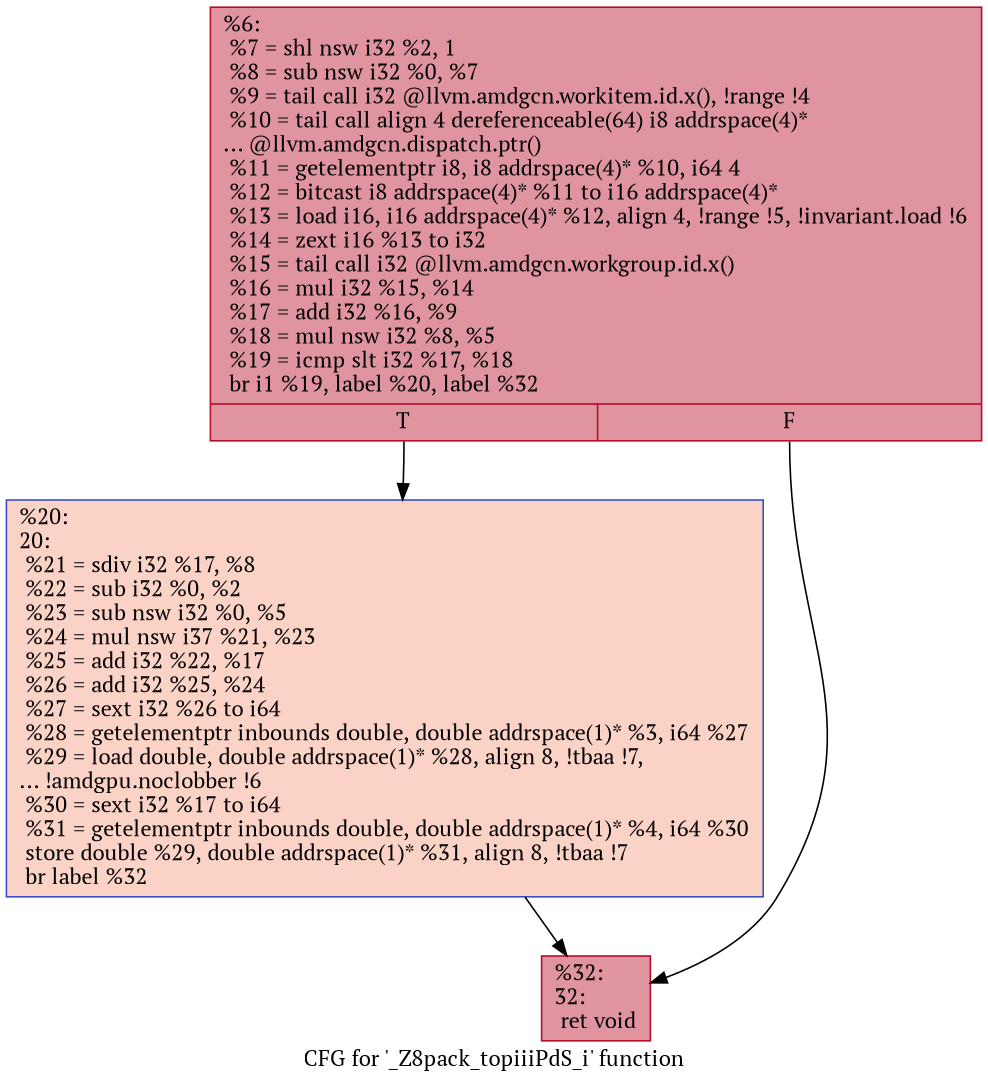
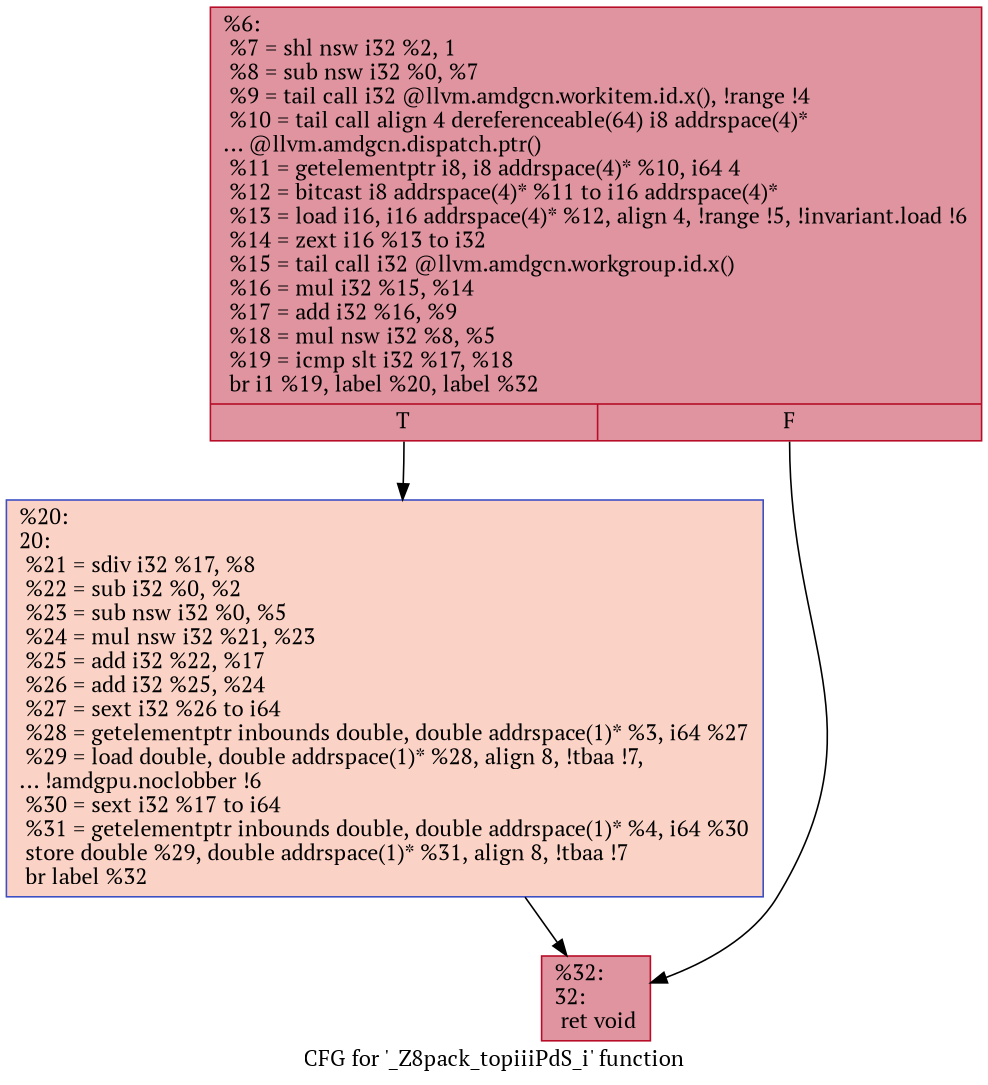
  digraph {
    label="CFG for '_Z8pack_topiiiPdS_i' function"
    fontname="PT Serif"
    node [color="#b70d28ff" fillcolor="#b70d2870" shape=record style=filled fontname="PT Serif"]
    edge [fontname="PT Serif"]
    n1 [label="{%6:\l  %7 = shl nsw i32 %2, 1\l  %8 = sub nsw i32 %0, %7\l  %9 = tail call i32 @llvm.amdgcn.workitem.id.x(), !range !4\l  %10 = tail call align 4 dereferenceable(64) i8 addrspace(4)*\l... @llvm.amdgcn.dispatch.ptr()\l  %11 = getelementptr i8, i8 addrspace(4)* %10, i64 4\l  %12 = bitcast i8 addrspace(4)* %11 to i16 addrspace(4)*\l  %13 = load i16, i16 addrspace(4)* %12, align 4, !range !5, !invariant.load !6\l  %14 = zext i16 %13 to i32\l  %15 = tail call i32 @llvm.amdgcn.workgroup.id.x()\l  %16 = mul i32 %15, %14\l  %17 = add i32 %16, %9\l  %18 = mul nsw i32 %8, %5\l  %19 = icmp slt i32 %17, %18\l  br i1 %19, label %20, label %32\l|{<s0>T|<s1>F}}"]
-   n2 [color="#3d50c3ff" fillcolor="#f59c7d70" label="{%20:\l20:                                               \l  %21 = sdiv i32 %17, %8\l  %22 = sub i32 %0, %2\l  %23 = sub nsw i32 %0, %5\l  %24 = mul nsw i37 %21, %23\l  %25 = add i32 %22, %17\l  %26 = add i32 %25, %24\l  %27 = sext i32 %26 to i64\l  %28 = getelementptr inbounds double, double addrspace(1)* %3, i64 %27\l  %29 = load double, double addrspace(1)* %28, align 8, !tbaa !7,\l... !amdgpu.noclobber !6\l  %30 = sext i32 %17 to i64\l  %31 = getelementptr inbounds double, double addrspace(1)* %4, i64 %30\l  store double %29, double addrspace(1)* %31, align 8, !tbaa !7\l  br label %32\l}"]
+   n2 [color="#3d50c3ff" fillcolor="#f59c7d70" label="{%20:\l20:                                               \l  %21 = sdiv i32 %17, %8\l  %22 = sub i32 %0, %2\l  %23 = sub nsw i32 %0, %5\l  %24 = mul nsw i32 %21, %23\l  %25 = add i32 %22, %17\l  %26 = add i32 %25, %24\l  %27 = sext i32 %26 to i64\l  %28 = getelementptr inbounds double, double addrspace(1)* %3, i64 %27\l  %29 = load double, double addrspace(1)* %28, align 8, !tbaa !7,\l... !amdgpu.noclobber !6\l  %30 = sext i32 %17 to i64\l  %31 = getelementptr inbounds double, double addrspace(1)* %4, i64 %30\l  store double %29, double addrspace(1)* %31, align 8, !tbaa !7\l  br label %32\l}"]
    n3 [label="{%32:\l32:                                               \l  ret void\l}"]
    n1 -> n2 [tailport=s0]
    n1 -> n3 [tailport=s1]
    n2 -> n3
  }
